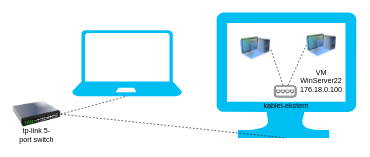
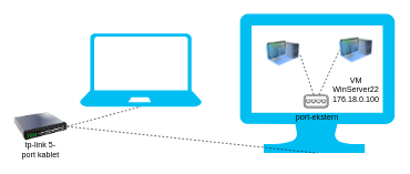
  <mxCell id="0" />
  <mxCell id="1" parent="0" />
  <mxCell id="2" value="" style="verticalLabelPosition=bottom;html=1;verticalAlign=top;align=center;strokeColor=none;fillColor=#00BEF2;shape=mxgraph.azure.laptop;pointerEvents=1;" vertex="1" parent="1"><mxGeometry x="119.17" y="50" width="183.34" height="110" as="geometry" /></mxCell>
  <mxCell id="3" value="" style="verticalLabelPosition=bottom;html=1;verticalAlign=top;align=center;strokeColor=none;fillColor=#00BEF2;shape=mxgraph.azure.computer;pointerEvents=1;" vertex="1" parent="1"><mxGeometry x="360" y="20" width="233.34" height="210" as="geometry" /></mxCell>
  <mxCell id="4" value="" style="image;html=1;image=img/lib/clip_art/networking/Switch_128x128.png" vertex="1" parent="1"><mxGeometry x="20" y="150" width="80" height="80" as="geometry" /></mxCell>
  <mxCell id="5" value="" style="image;html=1;image=img/lib/clip_art/computers/Virtual_Machine_128x128.png" vertex="1" parent="1"><mxGeometry x="400" y="50" width="50" height="60" as="geometry" /></mxCell>
  <mxCell id="6" value="" style="image;html=1;image=img/lib/clip_art/computers/Virtual_Machine_128x128.png" vertex="1" parent="1"><mxGeometry x="510" y="50" width="50" height="50" as="geometry" /></mxCell>
  <mxCell id="7" value="" style="endArrow=none;dashed=1;html=1;rounded=0;exitX=1;exitY=0.5;exitDx=0;exitDy=0;entryX=0.5;entryY=1;entryDx=0;entryDy=0;entryPerimeter=0;" edge="1" parent="1" source="4" target="3"><mxGeometry width="50" height="50" relative="1" as="geometry"><mxPoint x="390" y="250" as="sourcePoint" /><mxPoint x="440" y="200" as="targetPoint" /></mxGeometry></mxCell>
  <mxCell id="8" value="" style="endArrow=none;dashed=1;html=1;rounded=0;exitX=1;exitY=0.5;exitDx=0;exitDy=0;entryX=0.5;entryY=1;entryDx=0;entryDy=0;entryPerimeter=0;" edge="1" parent="1" source="4" target="2"><mxGeometry width="50" height="50" relative="1" as="geometry"><mxPoint x="190" y="280" as="sourcePoint" /><mxPoint x="211" y="160" as="targetPoint" /><Array as="points" /></mxGeometry></mxCell>
  <mxCell id="9" value="&lt;div&gt;VM WinServer22&lt;/div&gt;&lt;div&gt;176.18.0.100&lt;/div&gt;" style="text;strokeColor=none;align=center;fillColor=none;html=1;verticalAlign=middle;whiteSpace=wrap;rounded=0;" vertex="1" parent="1"><mxGeometry x="510" y="120" width="50" height="30" as="geometry" /></mxCell>
- <mxCell id="10" value="&lt;div&gt;tp-link 5-port switch&lt;/div&gt;" style="text;strokeColor=none;align=center;fillColor=none;html=1;verticalAlign=middle;whiteSpace=wrap;rounded=0;" vertex="1" parent="1"><mxGeometry x="30" y="210" width="60" height="30" as="geometry" /></mxCell>
+ <mxCell id="10" value="&lt;div&gt;tp-link 5-port kablet&lt;/div&gt;" style="text;strokeColor=none;align=center;fillColor=none;html=1;verticalAlign=middle;whiteSpace=wrap;rounded=0;" vertex="1" parent="1"><mxGeometry x="30" y="210" width="60" height="30" as="geometry" /></mxCell>
  <mxCell id="11" value="" style="sketch=0;pointerEvents=1;shadow=0;dashed=0;html=1;strokeColor=none;fillColor=#434445;aspect=fixed;labelPosition=center;verticalLabelPosition=bottom;verticalAlign=top;align=center;outlineConnect=0;shape=mxgraph.vvd.virtual_switch;" vertex="1" parent="1"><mxGeometry x="455.8" y="142" width="37.74" height="20" as="geometry" /></mxCell>
- <mxCell id="12" value="kablet-ekstern" style="text;strokeColor=none;align=center;fillColor=none;html=1;verticalAlign=middle;whiteSpace=wrap;rounded=0;" vertex="1" parent="1"><mxGeometry x="434.17" y="161" width="85" height="30" as="geometry" /></mxCell>
+ <mxCell id="12" value="port-ekstern" style="text;strokeColor=none;align=center;fillColor=none;html=1;verticalAlign=middle;whiteSpace=wrap;rounded=0;" vertex="1" parent="1"><mxGeometry x="434.17" y="161" width="85" height="30" as="geometry" /></mxCell>
  <mxCell id="13" value="" style="endArrow=none;dashed=1;html=1;rounded=0;entryX=0;entryY=0.5;entryDx=0;entryDy=0;" edge="1" parent="1" source="11" target="6"><mxGeometry width="50" height="50" relative="1" as="geometry"><mxPoint x="510" y="200" as="sourcePoint" /><mxPoint x="560" y="150" as="targetPoint" /></mxGeometry></mxCell>
  <mxCell id="14" value="" style="endArrow=none;dashed=1;html=1;rounded=0;entryX=1;entryY=0.5;entryDx=0;entryDy=0;" edge="1" parent="1" source="11" target="5"><mxGeometry width="50" height="50" relative="1" as="geometry"><mxPoint x="489" y="152" as="sourcePoint" /><mxPoint x="520" y="85" as="targetPoint" /></mxGeometry></mxCell>
